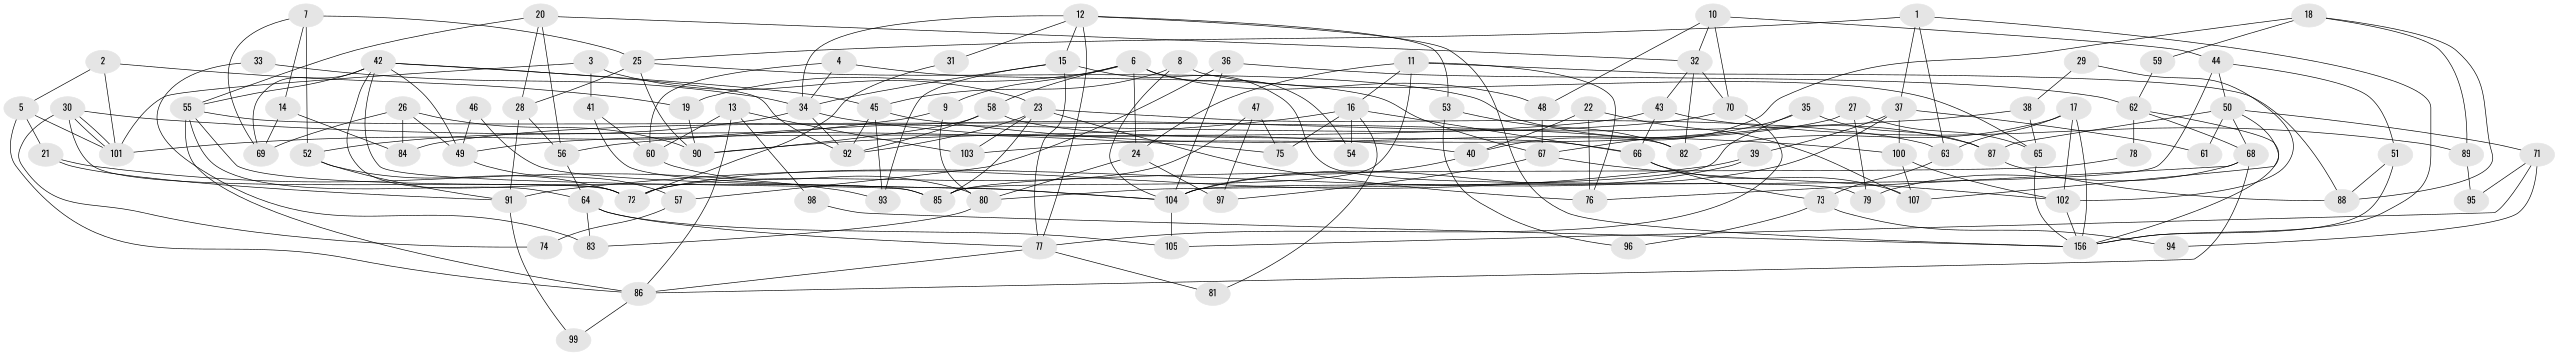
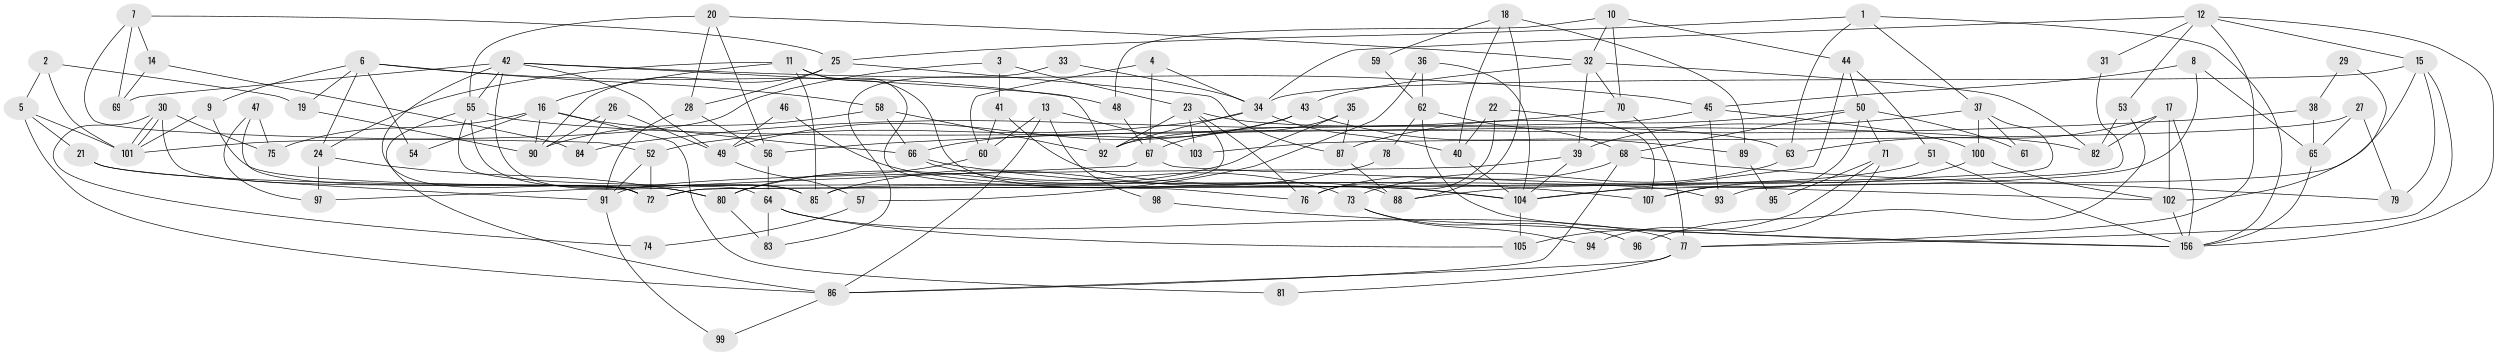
  graph {
    fontname=Oswald
    node [color=gray90 fontname=Oswald style=filled]
    edge [fontname=Oswald]
    1
    25
    37
    63
    n5 [label=156]
    4
    34
    60
    67
    90
    28
    87
    72
    39
    61
    100
    73
    2
    5
    19
    101
    21
    86
    3
    23
    41
    76
    85
    103
    92
    104
    52
    40
    80
    102
    97
    93
    91
    99
    6
    9
    24
    48
    54
    58
    66
    7
    14
    69
    84
    8
    45
    65
    105
    83
    10
    32
    44
    70
    82
    43
    50
    51
    77
    11
    16
    88
    75
    81
    12
    15
    31
    53
    79
    96
    13
    98
    107
    17
    18
    59
    89
    62
    95
    20
    55
    56
    64
    22
    26
    49
    57
    27
    29
    38
    30
    74
    33
    35
    36
    68
    78
    42
    71
    46
    47
    94
    1 -- 25
    1 -- 37
    1 -- 63
    1 -- n5
    25 -- 90
    25 -- 28
    25 -- 87
    37 -- 72
    37 -- 39
    37 -- 61
    37 -- 100
    63 -- 73
    4 -- 34
    4 -- 60
    4 -- 67
    34 -- 92
    34 -- 52
    34 -- 40
    60 -- 80
    67 -- 102
    67 -- 97
    28 -- 91
    28 -- 56
    87 -- 88
    39 -- 104
    39 -- 91
    100 -- 102
    100 -- 107
    73 -- 96
    73 -- 94
    2 -- 5
    2 -- 19
    2 -- 101
    5 -- 101
    5 -- 21
    5 -- 86
    19 -- 90
    21 -- 93
    21 -- 91
    86 -- 99
    3 -- 101
    3 -- 23
    3 -- 41
    23 -- 63
    23 -- 76
    23 -- 85
    23 -- 103
    23 -- 92
    41 -- 60
    41 -- 104
    104 -- 105
    52 -- 72
    52 -- 91
    40 -- 104
    80 -- 83
    102 -- n5
    91 -- 99
    6 -- 19
    6 -- 9
    6 -- 24
    6 -- 48
    6 -- 54
    6 -- 58
    9 -- 101
    9 -- 80
    24 -- 80
    24 -- 97
    48 -- 67
    58 -- 90
    58 -- 92
    58 -- 66
    66 -- 73
    66 -- 107
    7 -- 25
    7 -- 52
    7 -- 14
    7 -- 69
    14 -- 69
    14 -- 84
    8 -- 104
    8 -- 45
    8 -- 65
    45 -- 100
    45 -- 92
    45 -- 93
    65 -- n5
    10 -- 48
    10 -- 32
    10 -- 44
    10 -- 70
+   32 -- 39
    32 -- 70
    32 -- 82
    32 -- 43
    44 -- 104
    44 -- 50
    44 -- 51
    70 -- 84
    70 -- 77
    43 -- 66
    43 -- 89
    43 -- 49
    50 -- 87
    50 -- 61
    50 -- 107
    50 -- 68
    50 -- 71
    51 -- n5
    51 -- 88
    77 -- 86
    77 -- 81
    11 -- 76
    11 -- 85
    11 -- 24
    11 -- 16
    11 -- 88
    16 -- 90
    16 -- 54
    16 -- 66
    16 -- 75
    16 -- 81
    12 -- n5
    12 -- 34
    12 -- 77
    12 -- 15
    12 -- 31
    12 -- 53
    15 -- 34
    15 -- 93
    15 -- 77
    15 -- 79
    31 -- 72
    53 -- 82
    53 -- 96
    13 -- 60
    13 -- 86
    13 -- 103
    13 -- 98
    98 -- n5
    17 -- 63
    17 -- n5
    17 -- 102
    17 -- 82
    18 -- 40
    18 -- 88
    18 -- 59
    18 -- 89
    59 -- 62
    89 -- 95
    62 -- n5
    62 -- 68
    62 -- 78
    20 -- 28
    20 -- 32
    20 -- 55
    20 -- 56
    55 -- 86
    55 -- 85
    55 -- 82
    55 -- 64
    56 -- 64
    64 -- 105
    64 -- 83
    64 -- 77
    22 -- 76
    22 -- 40
    22 -- 107
    26 -- 90
-   26 -- 69
    26 -- 84
    26 -- 49
    49 -- 57
    57 -- 74
    27 -- 103
    27 -- 65
    27 -- 79
    29 -- 102
    29 -- 38
    38 -- 65
    38 -- 56
    30 -- 72
    30 -- 101
    30 -- 101
    30 -- 75
    30 -- 74
    33 -- 34
    33 -- 83
    35 -- 67
    35 -- 87
    35 -- 80
    36 -- 104
    36 -- 62
    36 -- 57
    68 -- 86
    68 -- 76
    68 -- 79
    78 -- 85
    42 -- 72
    42 -- 85
    42 -- 92
    42 -- 69
    42 -- 45
    42 -- 55
    42 -- 49
    71 -- 105
    71 -- 95
    71 -- 94
    46 -- 104
    46 -- 49
    47 -- 72
    47 -- 97
    47 -- 75
  }
